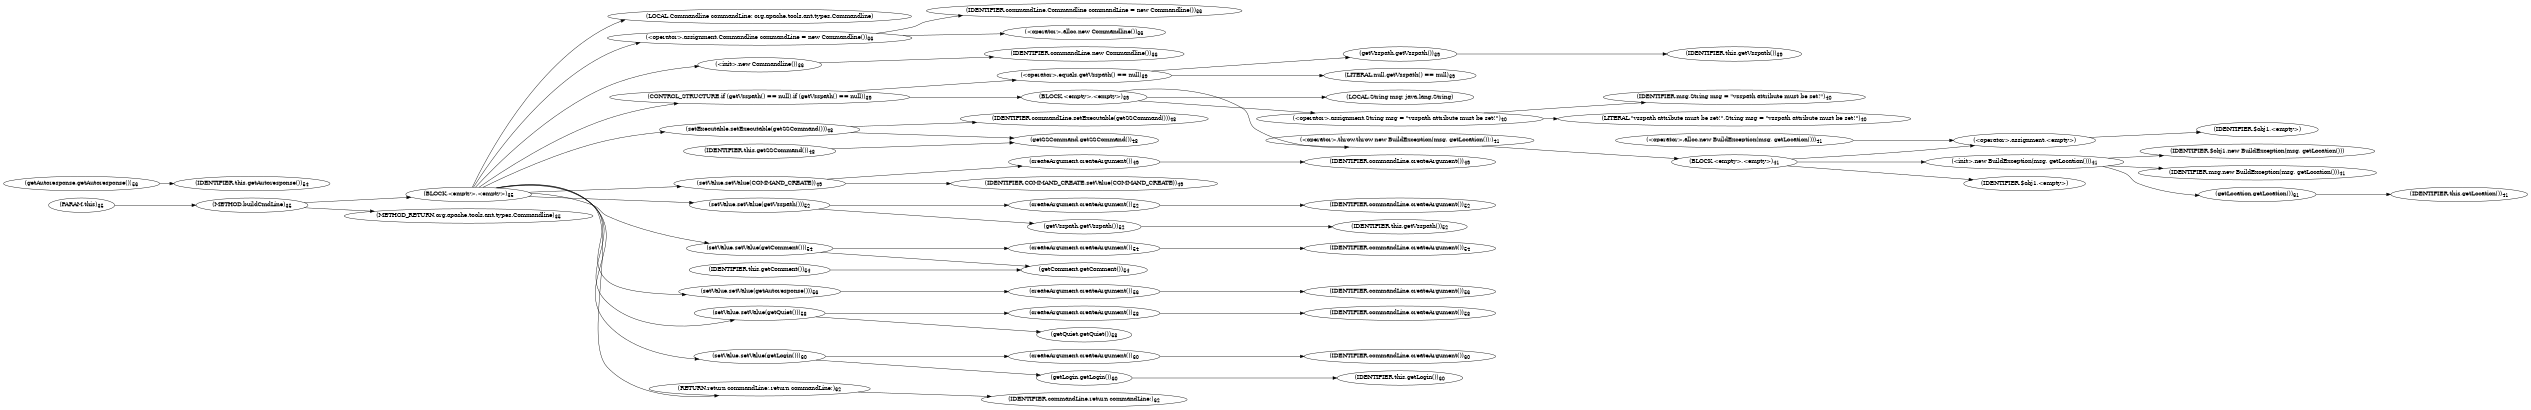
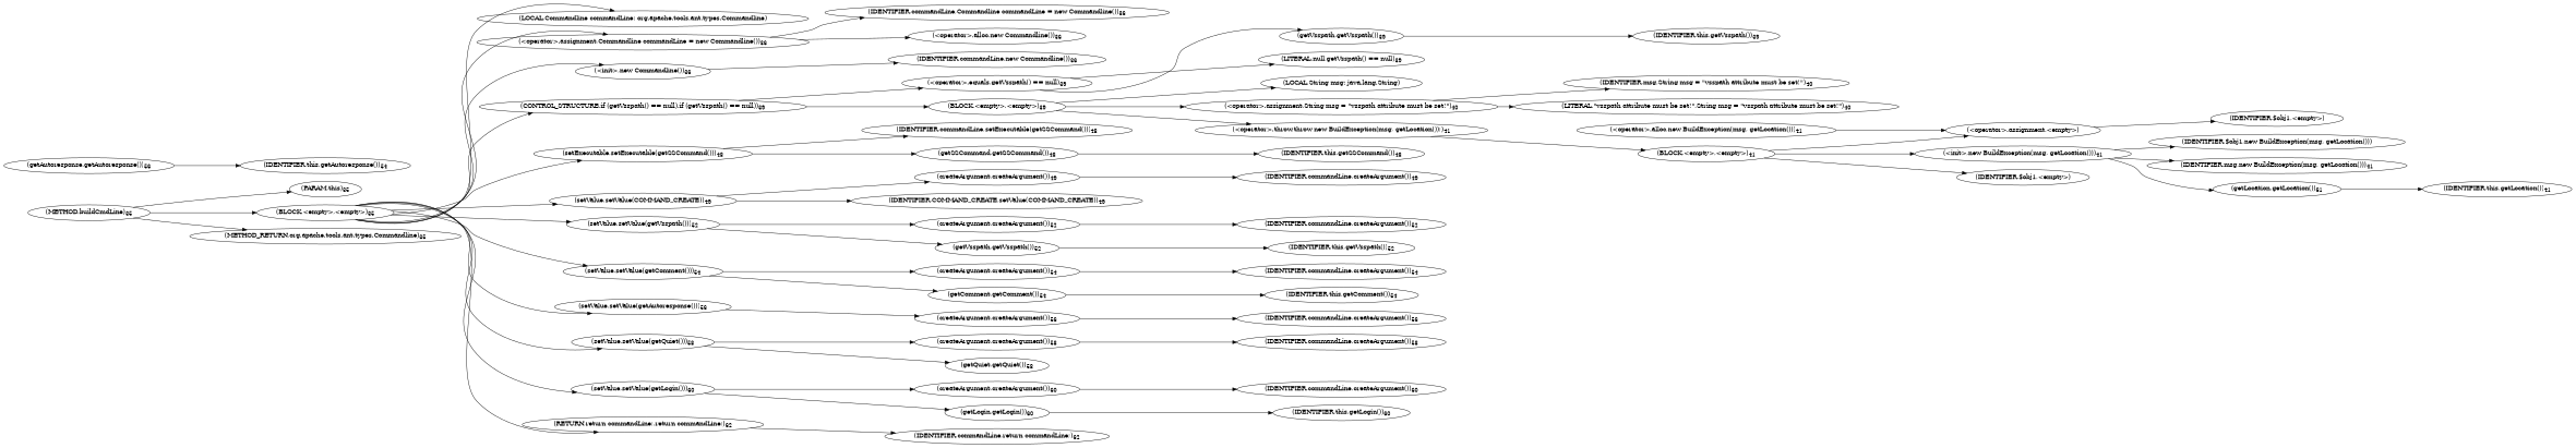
  digraph {
    rankdir=LR
    n1 [label=<(METHOD,buildCmdLine)<SUB>35</SUB>>]
    n2 [label=<(PARAM,this)<SUB>35</SUB>>]
    n3 [label=<(BLOCK,&lt;empty&gt;,&lt;empty&gt;)<SUB>35</SUB>>]
    n4 [label=<(METHOD_RETURN,org.apache.tools.ant.types.Commandline)<SUB>35</SUB>>]
    n5 [label=<(LOCAL,Commandline commandLine: org.apache.tools.ant.types.Commandline)>]
    n6 [label=<(&lt;operator&gt;.assignment,Commandline commandLine = new Commandline())<SUB>36</SUB>>]
    n7 [label=<(&lt;init&gt;,new Commandline())<SUB>36</SUB>>]
    n8 [label=<(CONTROL_STRUCTURE,if (getVsspath() == null),if (getVsspath() == null))<SUB>39</SUB>>]
    n9 [label=<(setExecutable,setExecutable(getSSCommand()))<SUB>48</SUB>>]
    n10 [label=<(setValue,setValue(COMMAND_CREATE))<SUB>49</SUB>>]
    n11 [label=<(setValue,setValue(getVsspath()))<SUB>52</SUB>>]
    n12 [label=<(setValue,setValue(getComment()))<SUB>54</SUB>>]
    n13 [label=<(setValue,setValue(getAutoresponse()))<SUB>56</SUB>>]
    n14 [label=<(setValue,setValue(getQuiet()))<SUB>58</SUB>>]
    n15 [label=<(setValue,setValue(getLogin()))<SUB>60</SUB>>]
    n16 [label=<(RETURN,return commandLine;,return commandLine;)<SUB>62</SUB>>]
    n17 [label=<(IDENTIFIER,commandLine,Commandline commandLine = new Commandline())<SUB>36</SUB>>]
    n18 [label=<(&lt;operator&gt;.alloc,new Commandline())<SUB>36</SUB>>]
    n19 [label=<(IDENTIFIER,commandLine,new Commandline())<SUB>36</SUB>>]
    n20 [label=<(&lt;operator&gt;.equals,getVsspath() == null)<SUB>39</SUB>>]
    n21 [label=<(BLOCK,&lt;empty&gt;,&lt;empty&gt;)<SUB>39</SUB>>]
    n22 [label=<(IDENTIFIER,commandLine,setExecutable(getSSCommand()))<SUB>48</SUB>>]
    n23 [label=<(getSSCommand,getSSCommand())<SUB>48</SUB>>]
    n24 [label=<(createArgument,createArgument())<SUB>49</SUB>>]
    n25 [label=<(IDENTIFIER,COMMAND_CREATE,setValue(COMMAND_CREATE))<SUB>49</SUB>>]
    n26 [label=<(createArgument,createArgument())<SUB>52</SUB>>]
    n27 [label=<(getVsspath,getVsspath())<SUB>52</SUB>>]
    n28 [label=<(createArgument,createArgument())<SUB>54</SUB>>]
    n29 [label=<(getComment,getComment())<SUB>54</SUB>>]
    n30 [label=<(createArgument,createArgument())<SUB>56</SUB>>]
    n31 [label=<(createArgument,createArgument())<SUB>58</SUB>>]
    n32 [label=<(getQuiet,getQuiet())<SUB>58</SUB>>]
    n33 [label=<(createArgument,createArgument())<SUB>60</SUB>>]
    n34 [label=<(getLogin,getLogin())<SUB>60</SUB>>]
    n35 [label=<(IDENTIFIER,commandLine,return commandLine;)<SUB>62</SUB>>]
    n36 [label=<(getVsspath,getVsspath())<SUB>39</SUB>>]
    n37 [label=<(LITERAL,null,getVsspath() == null)<SUB>39</SUB>>]
    n38 [label=<(LOCAL,String msg: java.lang.String)>]
    n39 [label=<(&lt;operator&gt;.assignment,String msg = &quot;vsspath attribute must be set!&quot;)<SUB>40</SUB>>]
    n40 [label=<(&lt;operator&gt;.throw,throw new BuildException(msg, getLocation());)<SUB>41</SUB>>]
    n41 [label=<(IDENTIFIER,this,getVsspath())<SUB>39</SUB>>]
    n42 [label=<(IDENTIFIER,msg,String msg = &quot;vsspath attribute must be set!&quot;)<SUB>40</SUB>>]
    n43 [label=<(LITERAL,&quot;vsspath attribute must be set!&quot;,String msg = &quot;vsspath attribute must be set!&quot;)<SUB>40</SUB>>]
    n44 [label=<(BLOCK,&lt;empty&gt;,&lt;empty&gt;)<SUB>41</SUB>>]
    n45 [label=<(&lt;operator&gt;.assignment,&lt;empty&gt;)>]
    n46 [label=<(&lt;init&gt;,new BuildException(msg, getLocation()))<SUB>41</SUB>>]
    n47 [label=<(IDENTIFIER,$obj1,&lt;empty&gt;)>]
    n48 [label=<(IDENTIFIER,$obj1,&lt;empty&gt;)>]
    n49 [label=<(IDENTIFIER,$obj1,new BuildException(msg, getLocation()))>]
    n50 [label=<(IDENTIFIER,msg,new BuildException(msg, getLocation()))<SUB>41</SUB>>]
    n51 [label=<(getLocation,getLocation())<SUB>61</SUB>>]
    n52 [label=<(&lt;operator&gt;.alloc,new BuildException(msg, getLocation()))<SUB>41</SUB>>]
    n53 [label=<(IDENTIFIER,this,getLocation())<SUB>41</SUB>>]
    n54 [label=<(IDENTIFIER,this,getSSCommand())<SUB>48</SUB>>]
    n55 [label=<(IDENTIFIER,commandLine,createArgument())<SUB>49</SUB>>]
    n56 [label=<(IDENTIFIER,commandLine,createArgument())<SUB>52</SUB>>]
    n57 [label=<(IDENTIFIER,this,getVsspath())<SUB>52</SUB>>]
    n58 [label=<(IDENTIFIER,commandLine,createArgument())<SUB>54</SUB>>]
    n59 [label=<(IDENTIFIER,this,getComment())<SUB>54</SUB>>]
    n60 [label=<(IDENTIFIER,commandLine,createArgument())<SUB>56</SUB>>]
    n61 [label=<(getAutoresponse,getAutoresponse())<SUB>56</SUB>>]
    n62 [label=<(IDENTIFIER,this,getAutoresponse())<SUB>54</SUB>>]
    n63 [label=<(IDENTIFIER,commandLine,createArgument())<SUB>58</SUB>>]
    n64 [label=<(IDENTIFIER,commandLine,createArgument())<SUB>60</SUB>>]
    n65 [label=<(IDENTIFIER,this,getLogin())<SUB>60</SUB>>]
-   n2 -> n1
+   n1 -> n2
    n1 -> n3
    n1 -> n4
    n3 -> n5
    n3 -> n6
    n3 -> n7
    n3 -> n8
    n3 -> n9
    n3 -> n10
    n3 -> n11
    n3 -> n12
    n3 -> n13
    n3 -> n14
    n3 -> n15
    n3 -> n16
    n6 -> n17
    n6 -> n18
    n7 -> n19
    n8 -> n20
    n8 -> n21
    n9 -> n22
    n9 -> n23
    n10 -> n24
    n10 -> n25
    n11 -> n26
    n11 -> n27
    n12 -> n28
    n12 -> n29
    n13 -> n30
    n14 -> n31
    n14 -> n32
    n15 -> n33
    n15 -> n34
    n16 -> n35
    n20 -> n36
    n20 -> n37
    n21 -> n38
    n21 -> n39
    n21 -> n40
-   n54 -> n23
+   n23 -> n54
    n24 -> n55
    n26 -> n56
    n27 -> n57
    n28 -> n58
-   n59 -> n29
+   n29 -> n59
    n30 -> n60
    n31 -> n63
    n33 -> n64
    n34 -> n65
    n36 -> n41
    n39 -> n42
    n39 -> n43
    n40 -> n44
    n44 -> n45
    n44 -> n46
    n44 -> n47
    n45 -> n48
    n46 -> n49
    n46 -> n50
    n46 -> n51
    n51 -> n53
    n52 -> n45
    n61 -> n62
  }
